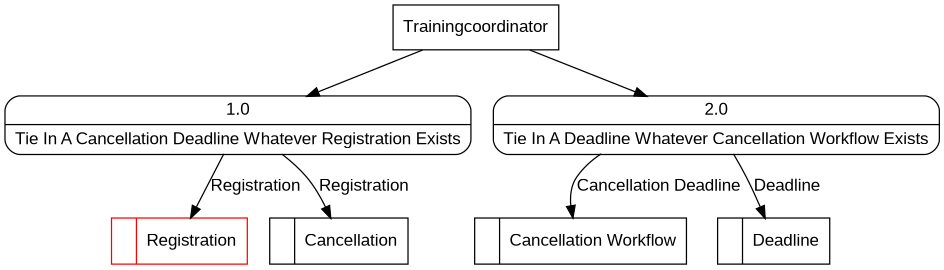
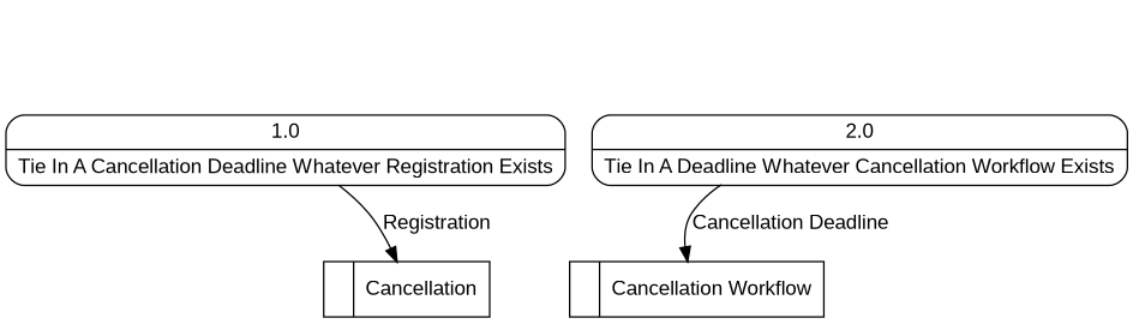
  digraph {
    fontname="Liberation Sans"
    node [fontname="Liberation Sans" shape=record]
    edge [fontname="Liberation Sans"]
-   n1 [color=red label="<f0>  |<f1> Registration "]
    n2 [label="<f0>  |<f1> Cancellation Workflow "]
-   n3 [label="<f0>  |<f1> Deadline "]
    n4 [label="<f0>  |<f1> Cancellation "]
-   n5 [label=Trainingcoordinator shape=box]
    n6 [label="{<f0> 1.0|<f1> Tie In A Cancellation Deadline Whatever Registration Exists }" shape=Mrecord]
    n7 [label="{<f0> 2.0|<f1> Tie In A Deadline Whatever Cancellation Workflow Exists }" shape=Mrecord]
-   n5 -> n6
-   n5 -> n7
-   n6 -> n1 [label=Registration]
    n6 -> n4 [label=Registration]
    n7 -> n2 [label="Cancellation Deadline"]
-   n7 -> n3 [label=Deadline]
  }
